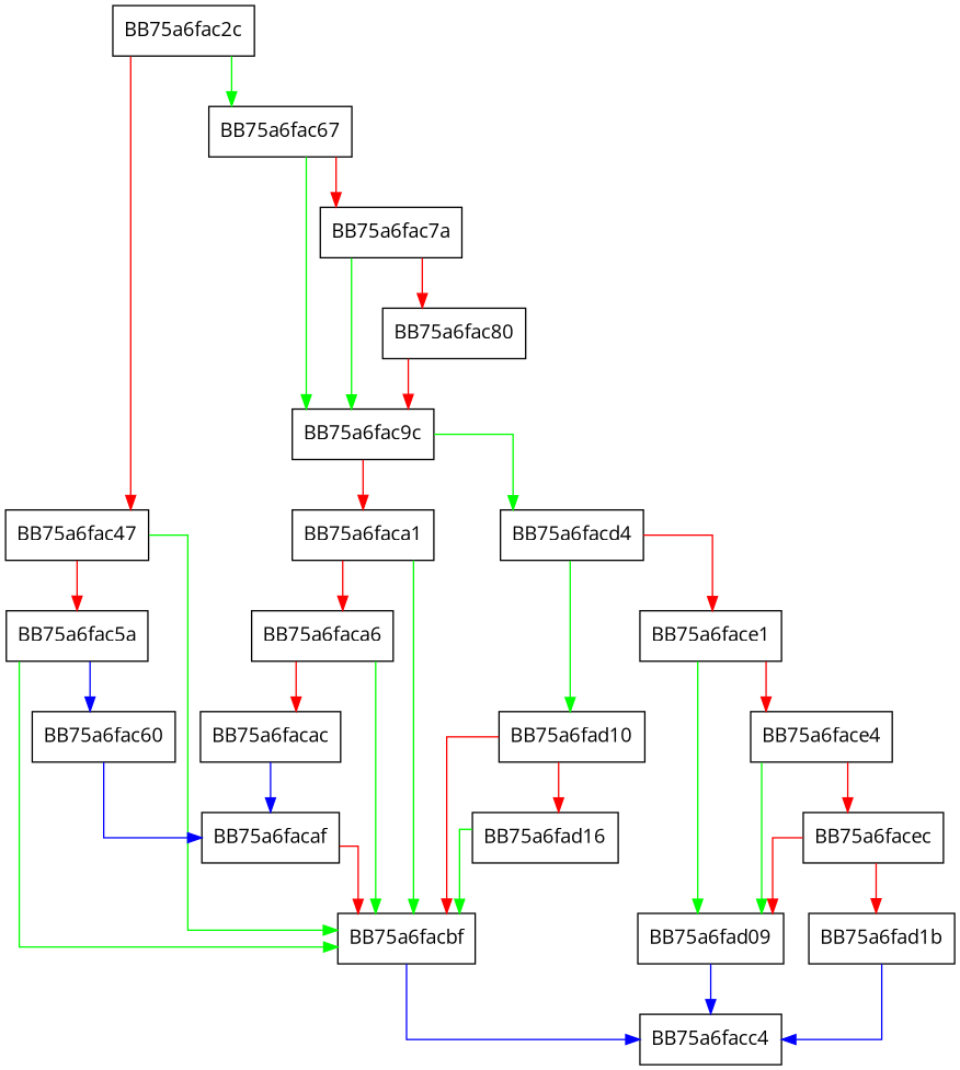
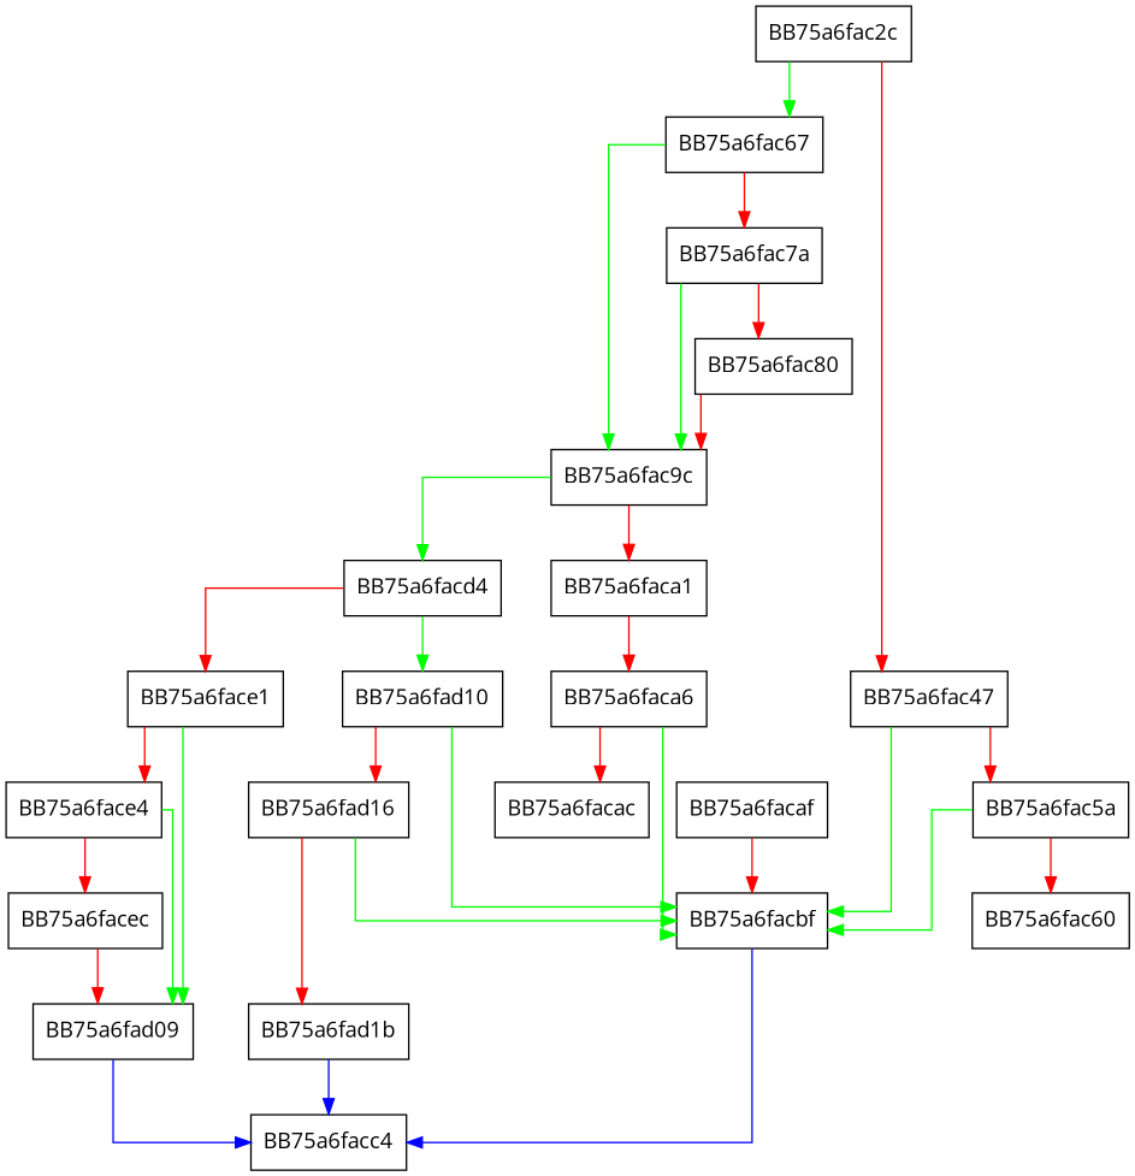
  digraph {
    fontname="Open Sans"
    splines=ortho
    node [fontname="Open Sans" shape=box]
    edge [color=red fontname="Open Sans"]
    BB75a6fac2c
    BB75a6fac67
    BB75a6fac47
    BB75a6fac9c
    BB75a6fac7a
    BB75a6facbf
    BB75a6fac5a
    BB75a6facd4
    BB75a6faca1
    BB75a6fac80
    BB75a6facc4
    BB75a6fac60
    BB75a6facaf
    BB75a6fad10
    BB75a6face1
    BB75a6faca6
    BB75a6fad16
    BB75a6fad09
    n19 [label=BB75a6face4]
    BB75a6facac
    BB75a6fad1b
    BB75a6facec
    BB75a6fac2c -> BB75a6fac67 [color=green]
    BB75a6fac2c -> BB75a6fac47
    BB75a6fac67 -> BB75a6fac9c [color=green]
    BB75a6fac67 -> BB75a6fac7a
    BB75a6fac47 -> BB75a6facbf [color=green]
    BB75a6fac47 -> BB75a6fac5a
    BB75a6fac9c -> BB75a6facd4 [color=green]
    BB75a6fac9c -> BB75a6faca1
    BB75a6fac7a -> BB75a6fac9c [color=green]
    BB75a6fac7a -> BB75a6fac80
    BB75a6facbf -> BB75a6facc4 [color=blue]
    BB75a6fac5a -> BB75a6facbf [color=green]
-   BB75a6fac5a -> BB75a6fac60 [color=blue]
+   BB75a6fac5a -> BB75a6fac60
    BB75a6facd4 -> BB75a6fad10 [color=green]
    BB75a6facd4 -> BB75a6face1
-   BB75a6faca1 -> BB75a6facbf [color=green]
    BB75a6faca1 -> BB75a6faca6
    BB75a6fac80 -> BB75a6fac9c
-   BB75a6fac60 -> BB75a6facaf [color=blue]
    BB75a6facaf -> BB75a6facbf
-   BB75a6fad10 -> BB75a6facbf
+   BB75a6fad10 -> BB75a6facbf [color=green]
    BB75a6fad10 -> BB75a6fad16
    BB75a6face1 -> BB75a6fad09 [color=green]
    BB75a6face1 -> n19
    BB75a6faca6 -> BB75a6facbf [color=green]
    BB75a6faca6 -> BB75a6facac
    BB75a6fad16 -> BB75a6facbf [color=green]
-   BB75a6facec -> BB75a6fad1b
+   BB75a6fad16 -> BB75a6fad1b
    BB75a6fad09 -> BB75a6facc4 [color=blue]
    n19 -> BB75a6fad09 [color=green]
    n19 -> BB75a6facec
-   BB75a6facac -> BB75a6facaf [color=blue]
    BB75a6fad1b -> BB75a6facc4 [color=blue]
    BB75a6facec -> BB75a6fad09
  }
